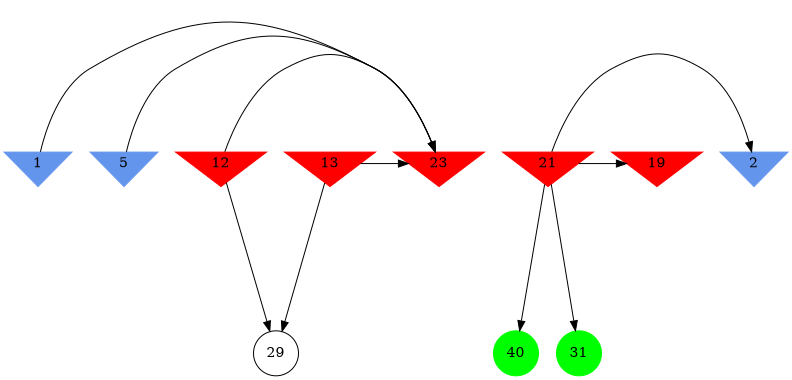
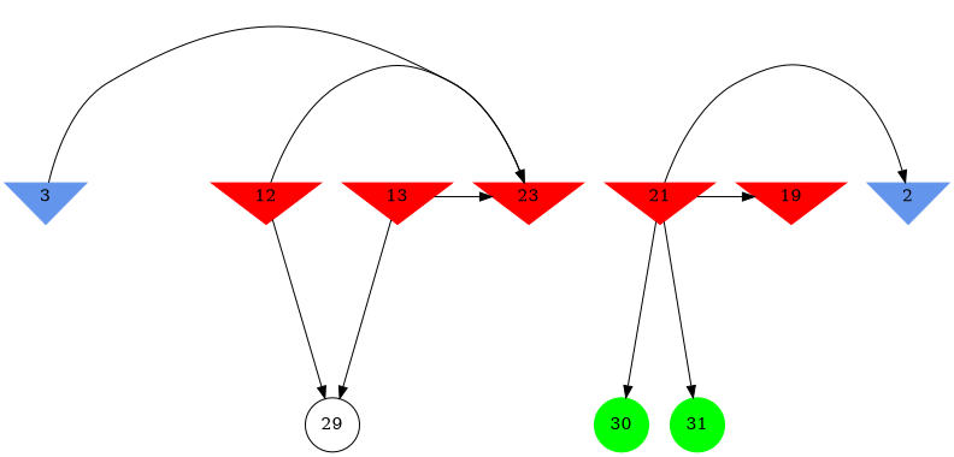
  digraph {
    ranksep=2.0
    node [color=red shape=invtriangle style=filled]
-   1 [color=cornflowerblue]
+   1 [color=cornflowerblue label=3]
    2 [color=cornflowerblue]
-   5 [color=cornflowerblue]
    12
    13
    19
    21
    23
    29 [color=black shape=circle style=""]
-   30 [color=green shape=circle label=40]
+   30 [color=green shape=circle]
    31 [color=green shape=circle]
    subgraph sub_1 {
      rank=same
      1
      2
-     5
      12
      13
      19
      21
      23
    }
    subgraph sub_2 {
      rank=same
      29
    }
    subgraph sub_3 {
      rank=same
      30
      31
    }
    1 -> 23
-   5 -> 23
    12 -> 23
    12 -> 29
    13 -> 23
    13 -> 29
    21 -> 2
    21 -> 19
    21 -> 30
    21 -> 31
  }
